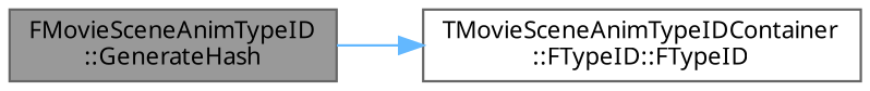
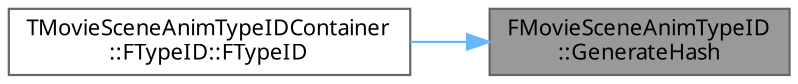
  digraph {
    rankdir=RL
    fontname="Noto Sans"
    node [fontname="Noto Sans" fontsize=10 shape=box style=filled]
    n1 [color=gray40 fillcolor=grey60 fontcolor=black height=0.2 label="FMovieSceneAnimTypeID\l::GenerateHash" width=0.4]
    n2 [color=grey40 fillcolor=white height=0.2 label="TMovieSceneAnimTypeIDContainer\l::FTypeID::FTypeID" width=0.4]
-   n2 -> n1 [color=steelblue1 dir=back fontname="Noto Sans" fontsize=10 labelfontname=Helvetica labelfontsize=10 style=solid]
+   n1 -> n2 [color=steelblue1 dir=back fontname="Noto Sans" fontsize=10 labelfontname=Helvetica labelfontsize=10 style=solid]
  }
